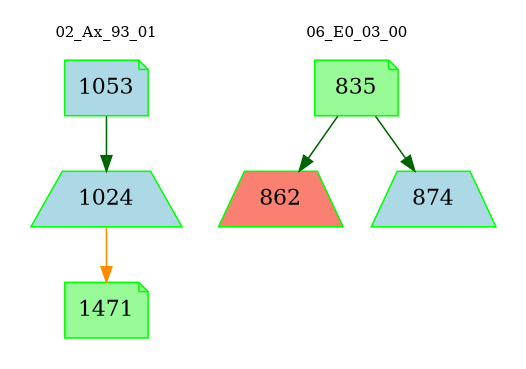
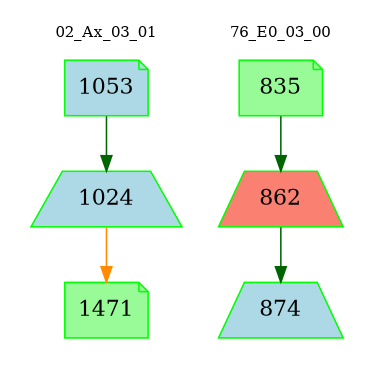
  digraph {
    node [color=green fillcolor=lightblue shape=note style=filled]
    edge [color=darkgreen]
    n1 [label=1053]
    n2 [label=1024 shape=trapezium]
    n3 [fillcolor=palegreen label=1471]
    n4 [fillcolor=salmon label=862 shape=trapezium]
    n5 [fillcolor=palegreen label=835]
    n6 [label=874 shape=trapezium]
    subgraph cluster_1 {
      color=white
      fontsize=10
-     label="02_Ax_93_01"
+     label="02_Ax_03_01"
      n1
      n2
      n3
    }
    subgraph cluster_2 {
      color=white
      fontsize=10
-     label="06_E0_03_00"
+     label="76_E0_03_00"
      n4
      n5
      n6
    }
    n1 -> n2
    n2 -> n3 [color=darkorange]
    n5 -> n4
-   n5 -> n6
+   n4 -> n6
  }
